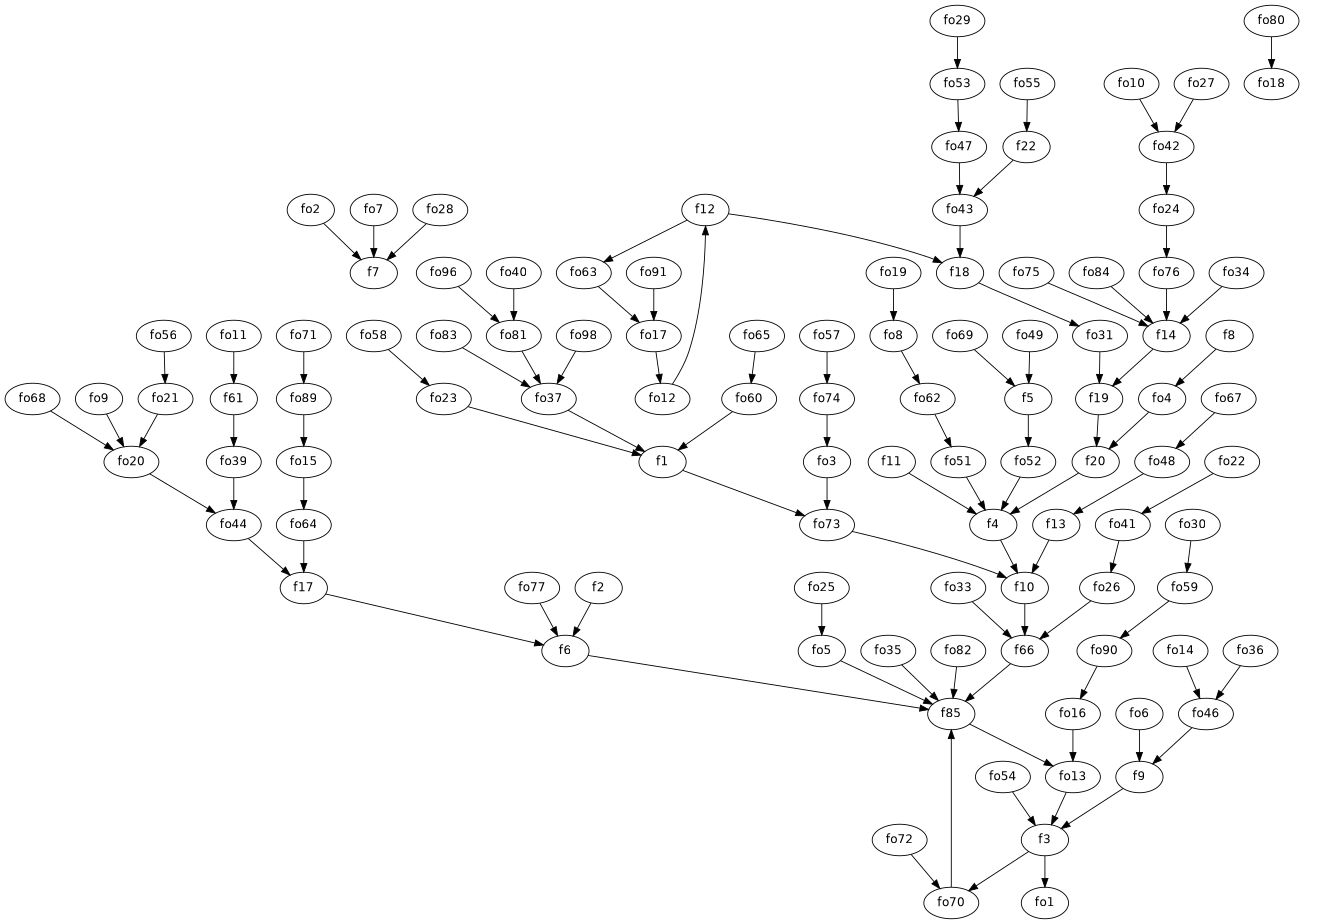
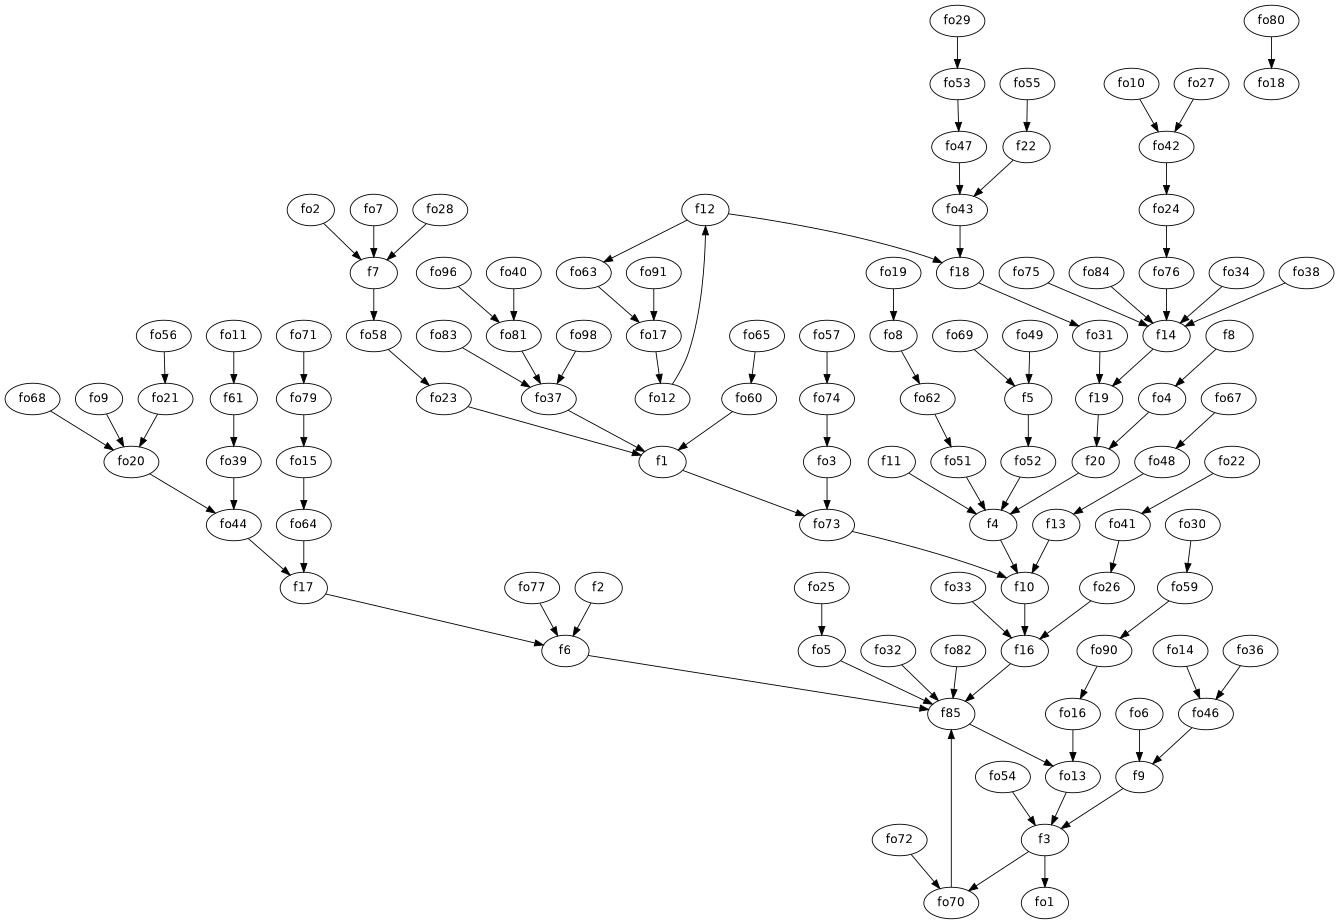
  strict digraph {
    fontname="DejaVu Sans"
    node [fontname="DejaVu Sans"]
    edge [fontname="DejaVu Sans" weight=2]
    f1
    fo73
    f10
    f2
    f6
    n6 [label=f85]
    f3
    fo1
    fo70
    f4
-   f16 [label=f66]
+   f16
    f5
    fo52
    fo13
    f7
    fo58
    fo23
    f8
    fo4
    f20
    f9
    f11
    f12
    f18
    fo63
    fo31
    fo17
    f13
    f14
    f19
    f17
    n32 [label=f61]
    fo39
    fo44
    f22
    fo43
    fo2
    fo3
    fo5
    fo6
    fo7
    fo8
    fo62
    fo51
    fo9
    fo20
    fo10
    fo42
    fo24
    fo11
    fo12
    fo14
    fo46
    fo15
    fo64
    fo16
    fo19
    fo21
    fo22
    fo41
    fo26
    fo76
    fo25
    fo27
    fo28
    fo29
    fo53
    fo47
    fo30
    fo59
    n71 [label=fo90]
-   fo32 [label=fo35]
+   fo32
    fo33
    fo34
    fo36
    fo37
+   fo38
    fo40
    fo81
    fo48
    fo49
    fo54
    fo55
    fo56
    fo57
    fo74
    fo60
    n88 [label=fo91]
    fo65
    n90 [label=fo96]
    fo67
    fo68
    fo69
    fo71
-   fo79 [label=fo89]
+   fo79
    fo72
    fo75
    fo77
    n99 [label=fo98]
    fo80
    fo18
    fo82
    fo83
    fo84
    f1 -> fo73
    fo73 -> f10
    f10 -> f16
    f2 -> f6
    f6 -> n6
    n6 -> fo13
    f3 -> fo1
    f3 -> fo70
    fo70 -> n6
    f4 -> f10
    f16 -> n6
    f5 -> fo52
    fo52 -> f4
    fo13 -> f3
+   f7 -> fo58
    fo58 -> fo23
    fo23 -> f1
    f8 -> fo4
    fo4 -> f20
    f20 -> f4
    f9 -> f3
    f11 -> f4
    f12 -> f18
    f12 -> fo63
    f18 -> fo31
    fo63 -> fo17
    fo31 -> f19
    fo17 -> fo12
    f13 -> f10
    f14 -> f19
    f19 -> f20
    f17 -> f6
    n32 -> fo39
    fo39 -> fo44
    fo44 -> f17
    f22 -> fo43
    fo43 -> f18
    fo2 -> f7
    fo3 -> fo73
    fo5 -> n6
    fo6 -> f9
    fo7 -> f7
    fo8 -> fo62
    fo62 -> fo51
    fo51 -> f4
    fo9 -> fo20
    fo20 -> fo44
    fo10 -> fo42
    fo42 -> fo24
    fo24 -> fo76
    fo11 -> n32
    fo12 -> f12
    fo14 -> fo46
    fo46 -> f9
    fo15 -> fo64
    fo64 -> f17
    fo16 -> fo13
    fo19 -> fo8
    fo21 -> fo20
    fo22 -> fo41
    fo41 -> fo26
    fo26 -> f16
    fo76 -> f14
    fo25 -> fo5
    fo27 -> fo42
    fo28 -> f7
    fo29 -> fo53
    fo53 -> fo47
    fo47 -> fo43
    fo30 -> fo59
    fo59 -> n71
    n71 -> fo16
    fo32 -> n6
    fo33 -> f16
    fo34 -> f14
    fo36 -> fo46
    fo37 -> f1
+   fo38 -> f14
    fo40 -> fo81
    fo81 -> fo37
    fo48 -> f13
    fo49 -> f5
    fo54 -> f3
    fo55 -> f22
    fo56 -> fo21
    fo57 -> fo74
    fo74 -> fo3
    fo60 -> f1
    n88 -> fo17
    fo65 -> fo60
    n90 -> fo81
    fo67 -> fo48
    fo68 -> fo20
    fo69 -> f5
    fo71 -> fo79
    fo79 -> fo15
    fo72 -> fo70
    fo75 -> f14
    fo77 -> f6
    n99 -> fo37
    fo80 -> fo18
    fo82 -> n6
    fo83 -> fo37
    fo84 -> f14
  }
